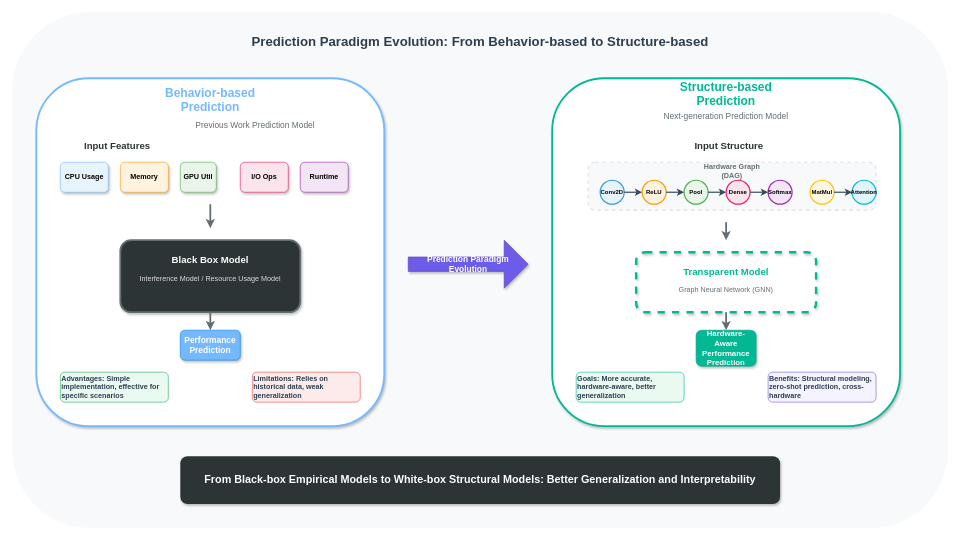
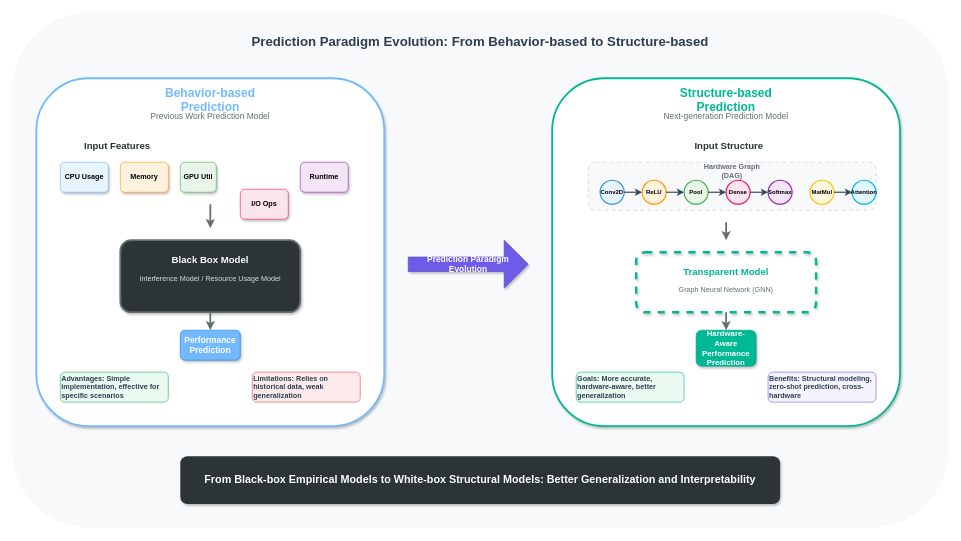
  <mxCell id="0" />
  <mxCell id="1" parent="0" />
  <mxCell id="2" value="" style="rounded=1;whiteSpace=wrap;html=1;fillColor=#f8f9fa;strokeColor=none;" vertex="1" parent="1"><mxGeometry x="20" y="20" width="1560" height="860" as="geometry" /></mxCell>
  <mxCell id="3" value="Prediction Paradigm Evolution: From Behavior-based to Structure-based" style="text;html=1;strokeColor=none;fillColor=none;align=center;verticalAlign=middle;whiteSpace=wrap;rounded=0;fontSize=22;fontStyle=1;fontColor=#2c3e50;" vertex="1" parent="1"><mxGeometry x="400" y="50" width="800" height="40" as="geometry" /></mxCell>
  <mxCell id="4" value="" style="rounded=1;whiteSpace=wrap;html=1;fillColor=#ffffff;strokeColor=#74b9ff;strokeWidth=3;shadow=1;" vertex="1" parent="1"><mxGeometry x="60" y="130" width="580" height="580" as="geometry" /></mxCell>
  <mxCell id="5" value="Behavior-based Prediction" style="text;html=1;strokeColor=none;fillColor=none;align=center;verticalAlign=middle;whiteSpace=wrap;rounded=0;fontSize=20;fontStyle=1;fontColor=#74b9ff;" vertex="1" parent="1"><mxGeometry x="240" y="150" width="220" height="30" as="geometry" /></mxCell>
- <mxCell id="6" value="Previous Work Prediction Model" style="text;html=1;strokeColor=none;fillColor=none;align=center;verticalAlign=middle;whiteSpace=wrap;rounded=0;fontSize=14;fontColor=#636e72;" vertex="1" parent="1"><mxGeometry x="315" y="195" width="220" height="25" as="geometry" /></mxCell>
+ <mxCell id="6" value="Previous Work Prediction Model" style="text;html=1;strokeColor=none;fillColor=none;align=center;verticalAlign=middle;whiteSpace=wrap;rounded=0;fontSize=14;fontColor=#636e72;" vertex="1" parent="1"><mxGeometry x="240" y="180" width="220" height="25" as="geometry" /></mxCell>
  <mxCell id="7" value="Input Features" style="text;html=1;strokeColor=none;fillColor=none;align=center;verticalAlign=middle;whiteSpace=wrap;rounded=0;fontSize=16;fontStyle=1;fontColor=#2d3436;" vertex="1" parent="1"><mxGeometry x="120" y="230" width="150" height="25" as="geometry" /></mxCell>
  <mxCell id="8" value="CPU Usage" style="rounded=1;whiteSpace=wrap;html=1;fillColor=#e8f4fd;strokeColor=#74b9ff;fontSize=12;fontStyle=1;shadow=1;" vertex="1" parent="1"><mxGeometry x="100" y="270" width="80" height="50" as="geometry" /></mxCell>
  <mxCell id="9" value="Memory" style="rounded=1;whiteSpace=wrap;html=1;fillColor=#fff3e0;strokeColor=#ff9800;fontSize=12;fontStyle=1;shadow=1;" vertex="1" parent="1"><mxGeometry x="200" y="270" width="80" height="50" as="geometry" /></mxCell>
  <mxCell id="10" value="GPU Util" style="rounded=1;whiteSpace=wrap;html=1;fillColor=#e8f5e8;strokeColor=#4caf50;fontSize=12;fontStyle=1;shadow=1;" vertex="1" parent="1"><mxGeometry x="300" y="270" width="60" height="50" as="geometry" /></mxCell>
- <mxCell id="11" value="I/O Ops" style="rounded=1;whiteSpace=wrap;html=1;fillColor=#fce4ec;strokeColor=#e91e63;fontSize=12;fontStyle=1;shadow=1;" vertex="1" parent="1"><mxGeometry x="400" y="270" width="80" height="50" as="geometry" /></mxCell>
+ <mxCell id="11" value="I/O Ops" style="rounded=1;whiteSpace=wrap;html=1;fillColor=#fce4ec;strokeColor=#e91e63;fontSize=12;fontStyle=1;shadow=1;" vertex="1" parent="1"><mxGeometry x="400" y="315" width="80" height="50" as="geometry" /></mxCell>
  <mxCell id="12" value="Runtime" style="rounded=1;whiteSpace=wrap;html=1;fillColor=#f3e5f5;strokeColor=#9c27b0;fontSize=12;fontStyle=1;shadow=1;" vertex="1" parent="1"><mxGeometry x="500" y="270" width="80" height="50" as="geometry" /></mxCell>
  <mxCell id="13" value="" style="endArrow=classic;html=1;rounded=1;strokeWidth=3;strokeColor=#636e72;" edge="1" parent="1"><mxGeometry width="50" height="50" relative="1" as="geometry"><mxPoint x="350" y="340" as="sourcePoint" /><mxPoint x="350" y="380" as="targetPoint" /></mxGeometry></mxCell>
  <mxCell id="14" value="" style="rounded=1;whiteSpace=wrap;html=1;fillColor=#2d3436;strokeColor=#636e72;strokeWidth=3;shadow=1;" vertex="1" parent="1"><mxGeometry x="200" y="400" width="300" height="120" as="geometry" /></mxCell>
  <mxCell id="15" value="Black Box Model" style="text;html=1;strokeColor=none;fillColor=none;align=center;verticalAlign=middle;whiteSpace=wrap;rounded=0;fontSize=16;fontStyle=1;fontColor=#ffffff;" vertex="1" parent="1"><mxGeometry x="270" y="420" width="160" height="25" as="geometry" /></mxCell>
  <mxCell id="16" value="Interference Model / Resource Usage Model" style="text;html=1;strokeColor=none;fillColor=none;align=center;verticalAlign=middle;whiteSpace=wrap;rounded=0;fontSize=12;fontColor=#ddd;" vertex="1" parent="1"><mxGeometry x="220" y="450" width="260" height="30" as="geometry" /></mxCell>
  <mxCell id="17" value="Performance Prediction" style="rounded=1;whiteSpace=wrap;html=1;fillColor=#74b9ff;strokeColor=#0984e3;fontSize=14;fontStyle=1;fontColor=#ffffff;shadow=1;" vertex="1" parent="1"><mxGeometry x="300" y="550" width="100" height="50" as="geometry" /></mxCell>
  <mxCell id="18" value="" style="endArrow=classic;html=1;rounded=0;strokeWidth=3;strokeColor=#636e72;" edge="1" parent="1" source="14" target="17"><mxGeometry width="50" height="50" relative="1" as="geometry"><mxPoint x="400" y="600" as="sourcePoint" /><mxPoint x="450" y="550" as="targetPoint" /></mxGeometry></mxCell>
  <mxCell id="19" value="Advantages: Simple implementation, effective for specific scenarios" style="text;html=1;strokeColor=#27ae60;fillColor=#eafaf1;align=left;verticalAlign=middle;whiteSpace=wrap;rounded=1;fontSize=12;fontStyle=1;fontColor=#2c3e50;" vertex="1" parent="1"><mxGeometry x="100" y="620" width="180" height="50" as="geometry" /></mxCell>
  <mxCell id="20" value="Limitations: Relies on historical data, weak generalization" style="text;html=1;strokeColor=#e74c3c;fillColor=#fdebeb;align=left;verticalAlign=middle;whiteSpace=wrap;rounded=1;fontSize=12;fontStyle=1;fontColor=#2c3e50;" vertex="1" parent="1"><mxGeometry x="420" y="620" width="180" height="50" as="geometry" /></mxCell>
  <mxCell id="21" value="" style="shape=singleArrow;whiteSpace=wrap;html=1;fillColor=#6c5ce7;strokeColor=#5f3dc4;shadow=1;" vertex="1" parent="1"><mxGeometry x="680" y="400" width="200" height="80" as="geometry" /></mxCell>
  <mxCell id="22" value="Prediction Paradigm Evolution" style="text;html=1;strokeColor=none;fillColor=none;align=center;verticalAlign=middle;whiteSpace=wrap;rounded=0;fontSize=14;fontStyle=1;fontColor=#ffffff;" vertex="1" parent="1"><mxGeometry x="710" y="430" width="140" height="20" as="geometry" /></mxCell>
  <mxCell id="23" value="" style="rounded=1;whiteSpace=wrap;html=1;fillColor=#ffffff;strokeColor=#00b894;strokeWidth=3;shadow=1;" vertex="1" parent="1"><mxGeometry x="920" y="130" width="580" height="580" as="geometry" /></mxCell>
- <mxCell id="24" value="Structure-based Prediction" style="text;html=1;strokeColor=none;fillColor=none;align=center;verticalAlign=middle;whiteSpace=wrap;rounded=0;fontSize=20;fontStyle=1;fontColor=#00b894;" vertex="1" parent="1"><mxGeometry x="1100" y="140" width="220" height="30" as="geometry" /></mxCell>
+ <mxCell id="24" value="Structure-based Prediction" style="text;html=1;strokeColor=none;fillColor=none;align=center;verticalAlign=middle;whiteSpace=wrap;rounded=0;fontSize=20;fontStyle=1;fontColor=#00b894;" vertex="1" parent="1"><mxGeometry x="1100" y="150" width="220" height="30" as="geometry" /></mxCell>
  <mxCell id="25" value="Next-generation Prediction Model" style="text;html=1;strokeColor=none;fillColor=none;align=center;verticalAlign=middle;whiteSpace=wrap;rounded=0;fontSize=14;fontColor=#636e72;" vertex="1" parent="1"><mxGeometry x="1100" y="180" width="220" height="25" as="geometry" /></mxCell>
  <mxCell id="26" value="Input Structure" style="text;html=1;strokeColor=none;fillColor=none;align=center;verticalAlign=middle;whiteSpace=wrap;rounded=0;fontSize=16;fontStyle=1;fontColor=#2d3436;" vertex="1" parent="1"><mxGeometry x="1140" y="230" width="150" height="25" as="geometry" /></mxCell>
  <mxCell id="27" value="" style="rounded=1;whiteSpace=wrap;html=1;fillColor=#f8f9fa;strokeColor=#dee2e6;strokeWidth=2;dashed=1;" vertex="1" parent="1"><mxGeometry x="980" y="270" width="480" height="80" as="geometry" /></mxCell>
  <mxCell id="28" value="Hardware Graph (DAG)" style="text;html=1;strokeColor=none;fillColor=none;align=center;verticalAlign=middle;whiteSpace=wrap;rounded=0;fontSize=12;fontStyle=1;fontColor=#636e72;" vertex="1" parent="1"><mxGeometry x="1160" y="275" width="120" height="20" as="geometry" /></mxCell>
  <mxCell id="29" value="Conv2D" style="ellipse;whiteSpace=wrap;html=1;aspect=fixed;fontSize=10;fontStyle=1;fillColor=#e8f4fd;strokeColor=#3498db;strokeWidth=2;" vertex="1" parent="1"><mxGeometry x="1000" y="300" width="40" height="40" as="geometry" /></mxCell>
  <mxCell id="30" value="ReLU" style="ellipse;whiteSpace=wrap;html=1;aspect=fixed;fontSize=10;fontStyle=1;fillColor=#fff3e0;strokeColor=#ff9800;strokeWidth=2;" vertex="1" parent="1"><mxGeometry x="1070" y="300" width="40" height="40" as="geometry" /></mxCell>
  <mxCell id="31" value="Pool" style="ellipse;whiteSpace=wrap;html=1;aspect=fixed;fontSize=10;fontStyle=1;fillColor=#e8f5e8;strokeColor=#4caf50;strokeWidth=2;" vertex="1" parent="1"><mxGeometry x="1140" y="300" width="40" height="40" as="geometry" /></mxCell>
  <mxCell id="32" value="Dense" style="ellipse;whiteSpace=wrap;html=1;aspect=fixed;fontSize=10;fontStyle=1;fillColor=#fce4ec;strokeColor=#e91e63;strokeWidth=2;" vertex="1" parent="1"><mxGeometry x="1210" y="300" width="40" height="40" as="geometry" /></mxCell>
  <mxCell id="33" value="Softmax" style="ellipse;whiteSpace=wrap;html=1;aspect=fixed;fontSize=10;fontStyle=1;fillColor=#f3e5f5;strokeColor=#9c27b0;strokeWidth=2;" vertex="1" parent="1"><mxGeometry x="1280" y="300" width="40" height="40" as="geometry" /></mxCell>
  <mxCell id="34" value="MatMul" style="ellipse;whiteSpace=wrap;html=1;aspect=fixed;fontSize=10;fontStyle=1;fillColor=#fff8e1;strokeColor=#ffc107;strokeWidth=2;" vertex="1" parent="1"><mxGeometry x="1350" y="300" width="40" height="40" as="geometry" /></mxCell>
  <mxCell id="35" value="Attention" style="ellipse;whiteSpace=wrap;html=1;aspect=fixed;fontSize=10;fontStyle=1;fillColor=#e1f5fe;strokeColor=#00bcd4;strokeWidth=2;" vertex="1" parent="1"><mxGeometry x="1420" y="300" width="40" height="40" as="geometry" /></mxCell>
  <mxCell id="36" value="" style="endArrow=classic;html=1;rounded=1;strokeWidth=2;strokeColor=#34495e;" edge="1" parent="1" source="29" target="30"><mxGeometry width="50" height="50" relative="1" as="geometry"><mxPoint x="1100" y="400" as="sourcePoint" /><mxPoint x="1150" y="350" as="targetPoint" /></mxGeometry></mxCell>
  <mxCell id="37" value="" style="endArrow=classic;html=1;rounded=1;strokeWidth=2;strokeColor=#34495e;" edge="1" parent="1" source="30" target="31"><mxGeometry width="50" height="50" relative="1" as="geometry"><mxPoint x="1100" y="400" as="sourcePoint" /><mxPoint x="1150" y="350" as="targetPoint" /></mxGeometry></mxCell>
  <mxCell id="38" value="" style="endArrow=classic;html=1;rounded=1;strokeWidth=2;strokeColor=#34495e;" edge="1" parent="1" source="31" target="32"><mxGeometry width="50" height="50" relative="1" as="geometry"><mxPoint x="1100" y="400" as="sourcePoint" /><mxPoint x="1150" y="350" as="targetPoint" /></mxGeometry></mxCell>
  <mxCell id="39" value="" style="endArrow=classic;html=1;rounded=1;strokeWidth=2;strokeColor=#34495e;" edge="1" parent="1" source="32" target="33"><mxGeometry width="50" height="50" relative="1" as="geometry"><mxPoint x="1100" y="400" as="sourcePoint" /><mxPoint x="1150" y="350" as="targetPoint" /></mxGeometry></mxCell>
  <mxCell id="40" value="" style="endArrow=classic;html=1;rounded=1;strokeWidth=2;strokeColor=#34495e;" edge="1" parent="1" source="34" target="35"><mxGeometry width="50" height="50" relative="1" as="geometry"><mxPoint x="1100" y="400" as="sourcePoint" /><mxPoint x="1150" y="350" as="targetPoint" /></mxGeometry></mxCell>
  <mxCell id="41" value="" style="endArrow=classic;html=1;rounded=1;strokeWidth=3;strokeColor=#636e72;" edge="1" parent="1"><mxGeometry width="50" height="50" relative="1" as="geometry"><mxPoint x="1210" y="370" as="sourcePoint" /><mxPoint x="1210" y="400" as="targetPoint" /></mxGeometry></mxCell>
  <mxCell id="42" value="" style="rounded=1;whiteSpace=wrap;html=1;fillColor=none;strokeColor=#00b894;strokeWidth=4;shadow=1;dashed=1;" vertex="1" parent="1"><mxGeometry x="1060" y="420" width="300" height="100" as="geometry" /></mxCell>
  <mxCell id="43" value="Transparent Model" style="text;html=1;strokeColor=none;fillColor=none;align=center;verticalAlign=middle;whiteSpace=wrap;rounded=0;fontSize=16;fontStyle=1;fontColor=#00b894;" vertex="1" parent="1"><mxGeometry x="1130" y="440" width="160" height="25" as="geometry" /></mxCell>
  <mxCell id="44" value="Graph Neural Network (GNN)" style="text;html=1;strokeColor=none;fillColor=none;align=center;verticalAlign=middle;whiteSpace=wrap;rounded=0;fontSize=12;fontColor=#636e72;" vertex="1" parent="1"><mxGeometry x="1130" y="470" width="160" height="25" as="geometry" /></mxCell>
  <mxCell id="45" value="Hardware-Aware Performance Prediction" style="rounded=1;whiteSpace=wrap;html=1;fillColor=#00b894;strokeColor=#00a085;fontSize=13;fontStyle=1;fontColor=#ffffff;shadow=1;" vertex="1" parent="1"><mxGeometry x="1160" y="550" width="100" height="60" as="geometry" /></mxCell>
  <mxCell id="46" value="" style="endArrow=classic;html=1;rounded=0;strokeWidth=3;strokeColor=#636e72;" edge="1" parent="1" source="42" target="45"><mxGeometry width="50" height="50" relative="1" as="geometry"><mxPoint x="1260" y="600" as="sourcePoint" /><mxPoint x="1310" y="550" as="targetPoint" /></mxGeometry></mxCell>
  <mxCell id="47" value="Goals: More accurate, hardware-aware, better generalization" style="text;html=1;strokeColor=#00b894;fillColor=#eafaf1;align=left;verticalAlign=middle;whiteSpace=wrap;rounded=1;fontSize=12;fontStyle=1;fontColor=#2c3e50;" vertex="1" parent="1"><mxGeometry x="960" y="620" width="180" height="50" as="geometry" /></mxCell>
  <mxCell id="48" value="Benefits: Structural modeling, zero-shot prediction, cross-hardware" style="text;html=1;strokeColor=#6c5ce7;fillColor=#f4f3ff;align=left;verticalAlign=middle;whiteSpace=wrap;rounded=1;fontSize=12;fontStyle=1;fontColor=#2c3e50;" vertex="1" parent="1"><mxGeometry x="1280" y="620" width="180" height="50" as="geometry" /></mxCell>
  <mxCell id="49" value="" style="rounded=1;whiteSpace=wrap;html=1;fillColor=#2d3436;strokeColor=none;shadow=1;" vertex="1" parent="1"><mxGeometry x="300" y="760" width="1000" height="80" as="geometry" /></mxCell>
  <mxCell id="50" value="From Black-box Empirical Models to White-box Structural Models: Better Generalization and Interpretability" style="text;html=1;strokeColor=none;fillColor=none;align=center;verticalAlign=middle;whiteSpace=wrap;rounded=0;fontSize=18;fontStyle=1;fontColor=#ffffff;" vertex="1" parent="1"><mxGeometry x="320" y="785" width="960" height="30" as="geometry" /></mxCell>
